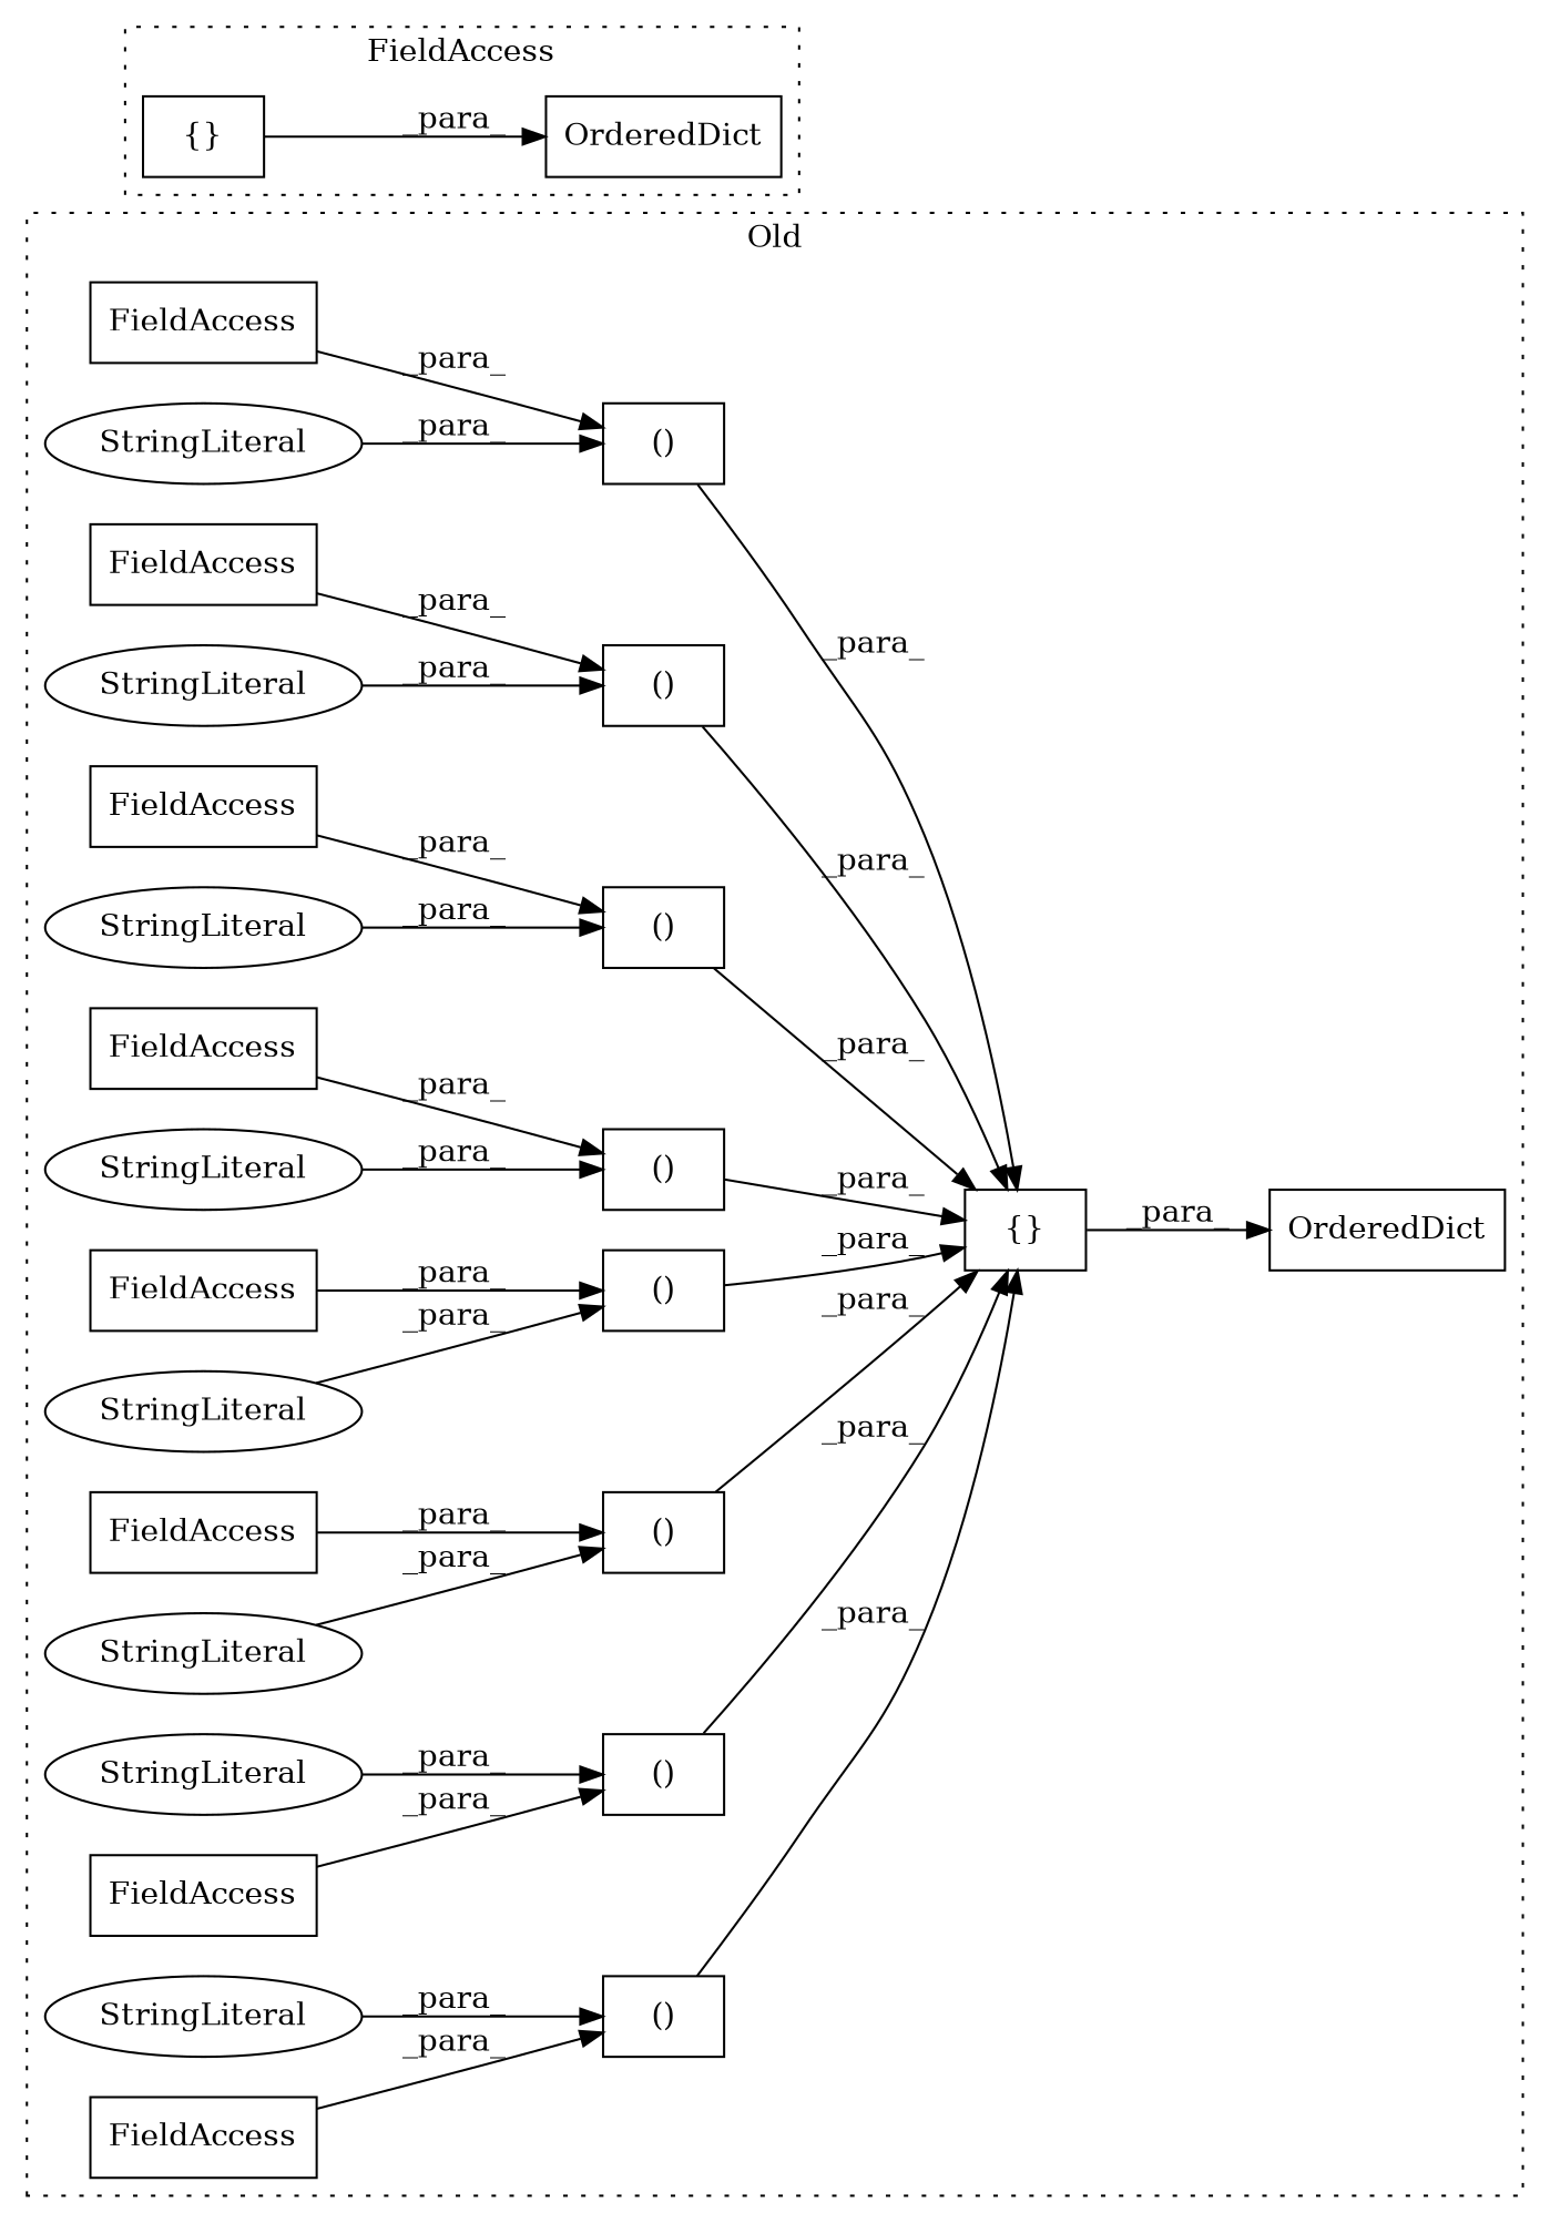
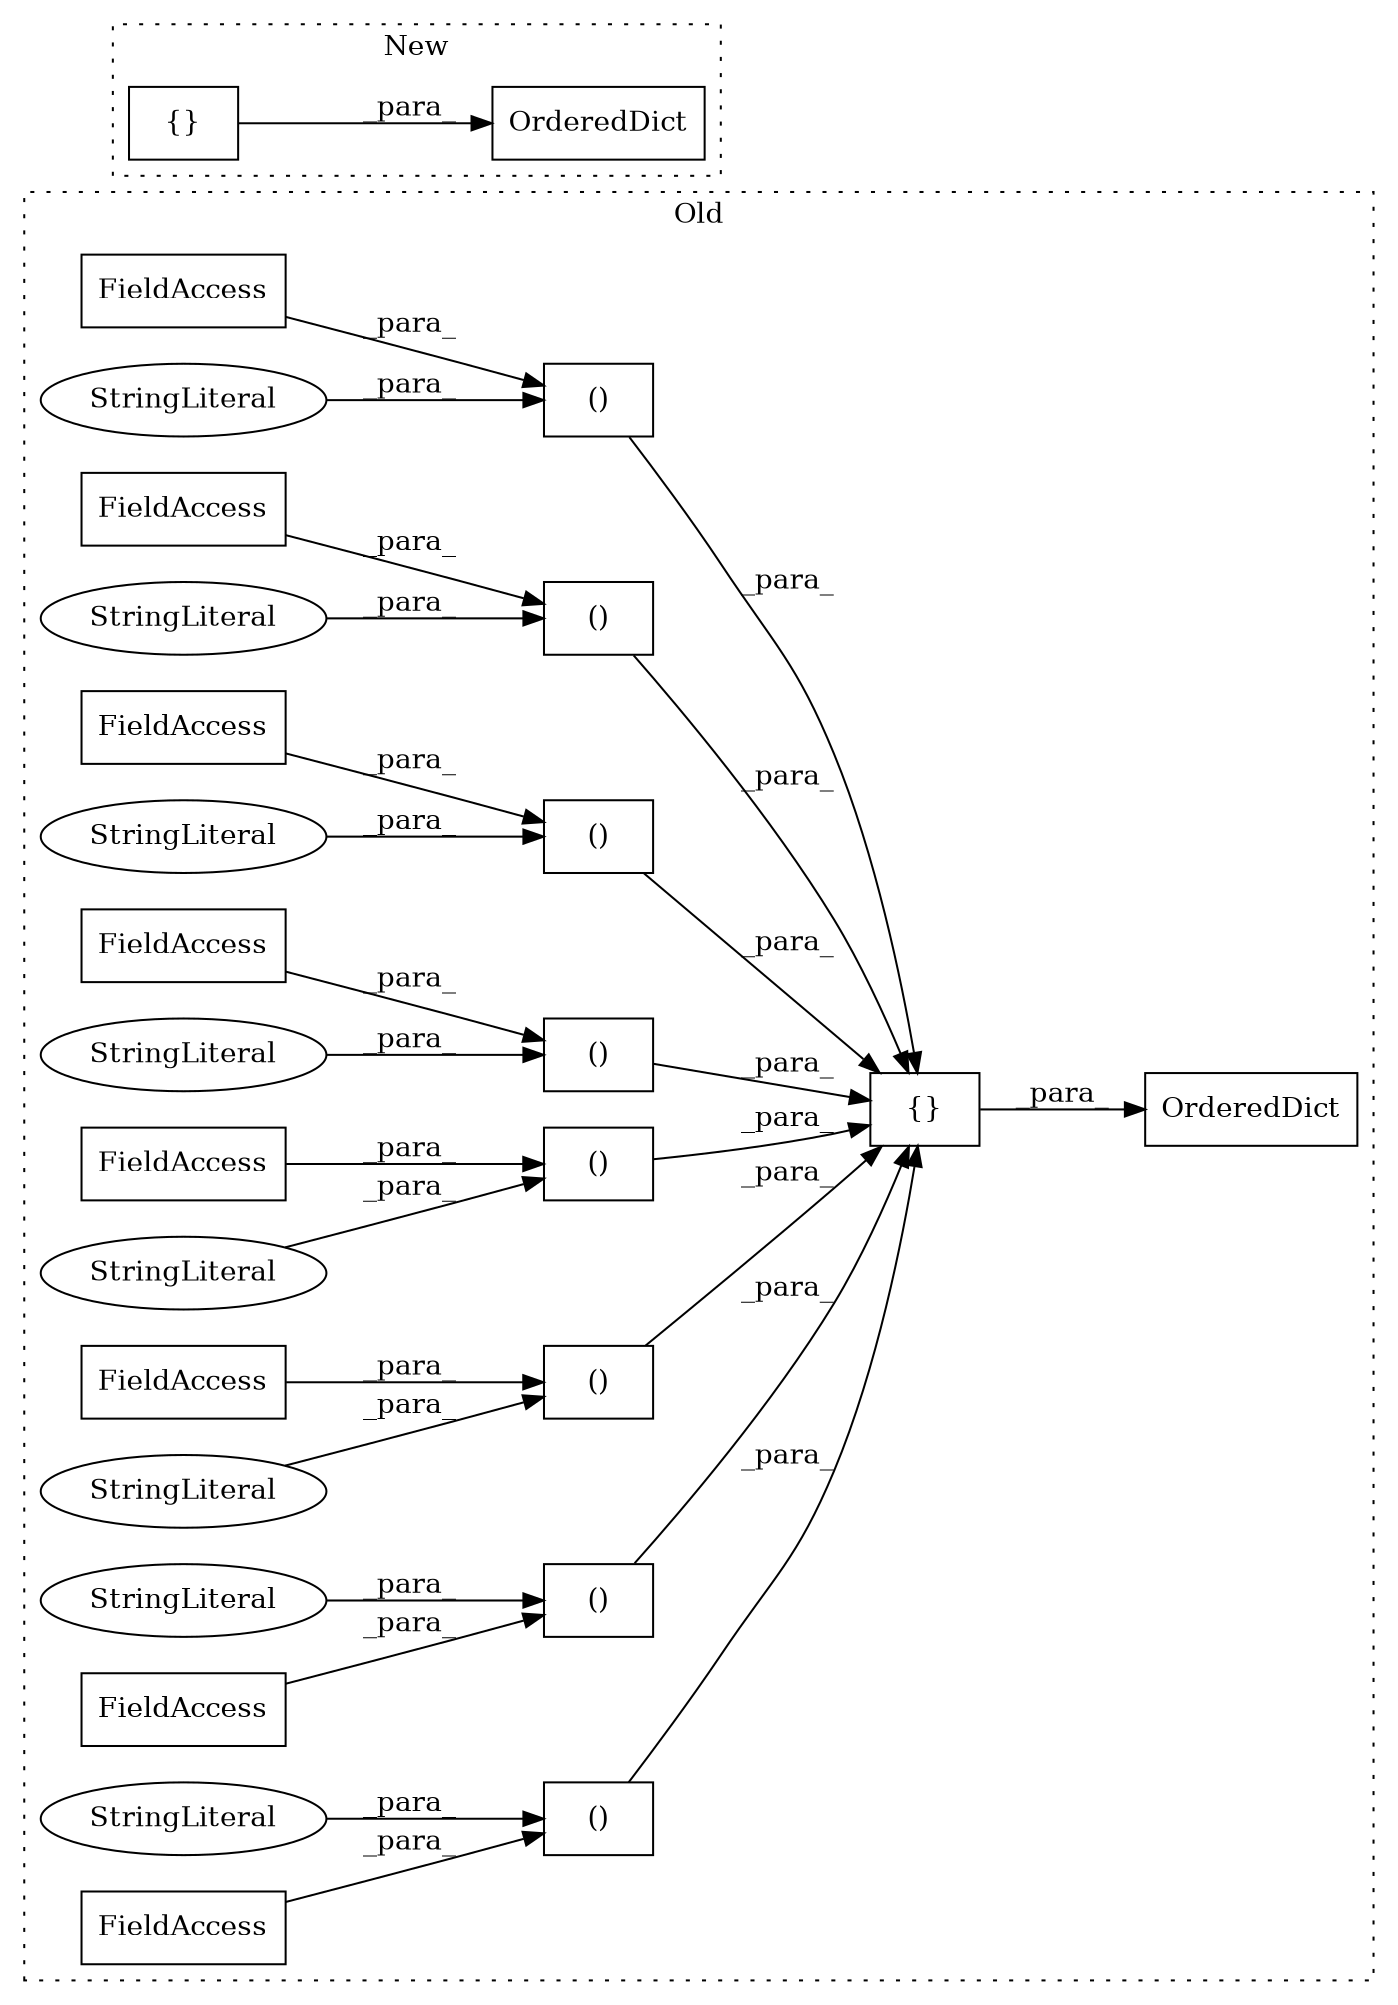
  digraph {
    rankdir=LR
    node [a=106 l="12,1" s=1222 shape=box]
    n1 [a=32 label=OrderedDict s="392,1751"]
    n2 [l=100 label="()"]
    n3 [a=4 l="6,2" label="{}" s="413,1749"]
    n4 [l=92 label="()" s=1470]
    n5 [a=22 l=44 label=FieldAccess s=1518]
    n6 [l=143 label="()" s=535]
    n7 [a=22 l=70 label=FieldAccess s=608]
    n8 [l=131 label="()" s=685]
    n9 [a=22 l=64 label=FieldAccess s=752]
    n10 [l=134 label="()" s=1329]
    n11 [a=22 l=48 label=FieldAccess s=1274]
    n12 [a=22 l=65 label=FieldAccess s=1398]
    n13 [a=45 l=39 label=StringLiteral shape=ellipse]
    n14 [a=45 l=60 label=StringLiteral s=535 shape=ellipse]
    n15 [a=45 l=35 label=StringLiteral s=1470 shape=ellipse]
    n16 [a=45 l=56 label=StringLiteral s=1329 shape=ellipse]
    n17 [a=45 l=54 label=StringLiteral s=685 shape=ellipse]
    n18 [l=180 label="()" s=1569]
    n19 [a=22 l=88 label=FieldAccess s=1661]
    n20 [l=101 label="()" s=823]
    n21 [a=22 l=49 label=FieldAccess s=875]
    n22 [l=109 label="()" s=419]
    n23 [a=22 l=53 label=FieldAccess s=475]
    n24 [a=45 l=43 label=StringLiteral s=419 shape=ellipse]
    n25 [a=45 l=79 label=StringLiteral s=1569 shape=ellipse]
    n26 [a=45 l=39 label=StringLiteral s=823 shape=ellipse]
    n27 [a=32 label=OrderedDict s="392,1855"]
    n28 [a=4 l="6,2" label="{}" s="413,1853"]
    subgraph cluster_1 {
      label=Old
      style=dotted
      n1
      n2
      n3
      n4
      n5
      n6
      n7
      n8
      n9
      n10
      n11
      n12
      n13
      n14
      n15
      n16
      n17
      n18
      n19
      n20
      n21
      n22
      n23
      n24
      n25
      n26
    }
    subgraph cluster_2 {
-     label=FieldAccess
+     label=New
      style=dotted
      n27
      n28
    }
    n2 -> n3 [label=_para_]
    n3 -> n1 [label=_para_]
    n4 -> n3 [label=_para_]
    n5 -> n4 [label=_para_]
    n6 -> n3 [label=_para_]
    n7 -> n6 [label=_para_]
    n8 -> n3 [label=_para_]
    n9 -> n8 [label=_para_]
    n10 -> n3 [label=_para_]
    n11 -> n2 [label=_para_]
    n12 -> n10 [label=_para_]
    n13 -> n2 [label=_para_]
    n14 -> n6 [label=_para_]
    n15 -> n4 [label=_para_]
    n16 -> n10 [label=_para_]
    n17 -> n8 [label=_para_]
    n18 -> n3 [label=_para_]
    n19 -> n18 [label=_para_]
    n20 -> n3 [label=_para_]
    n21 -> n20 [label=_para_]
    n22 -> n3 [label=_para_]
    n23 -> n22 [label=_para_]
    n24 -> n22 [label=_para_]
    n25 -> n18 [label=_para_]
    n26 -> n20 [label=_para_]
    n28 -> n27 [label=_para_]
  }
